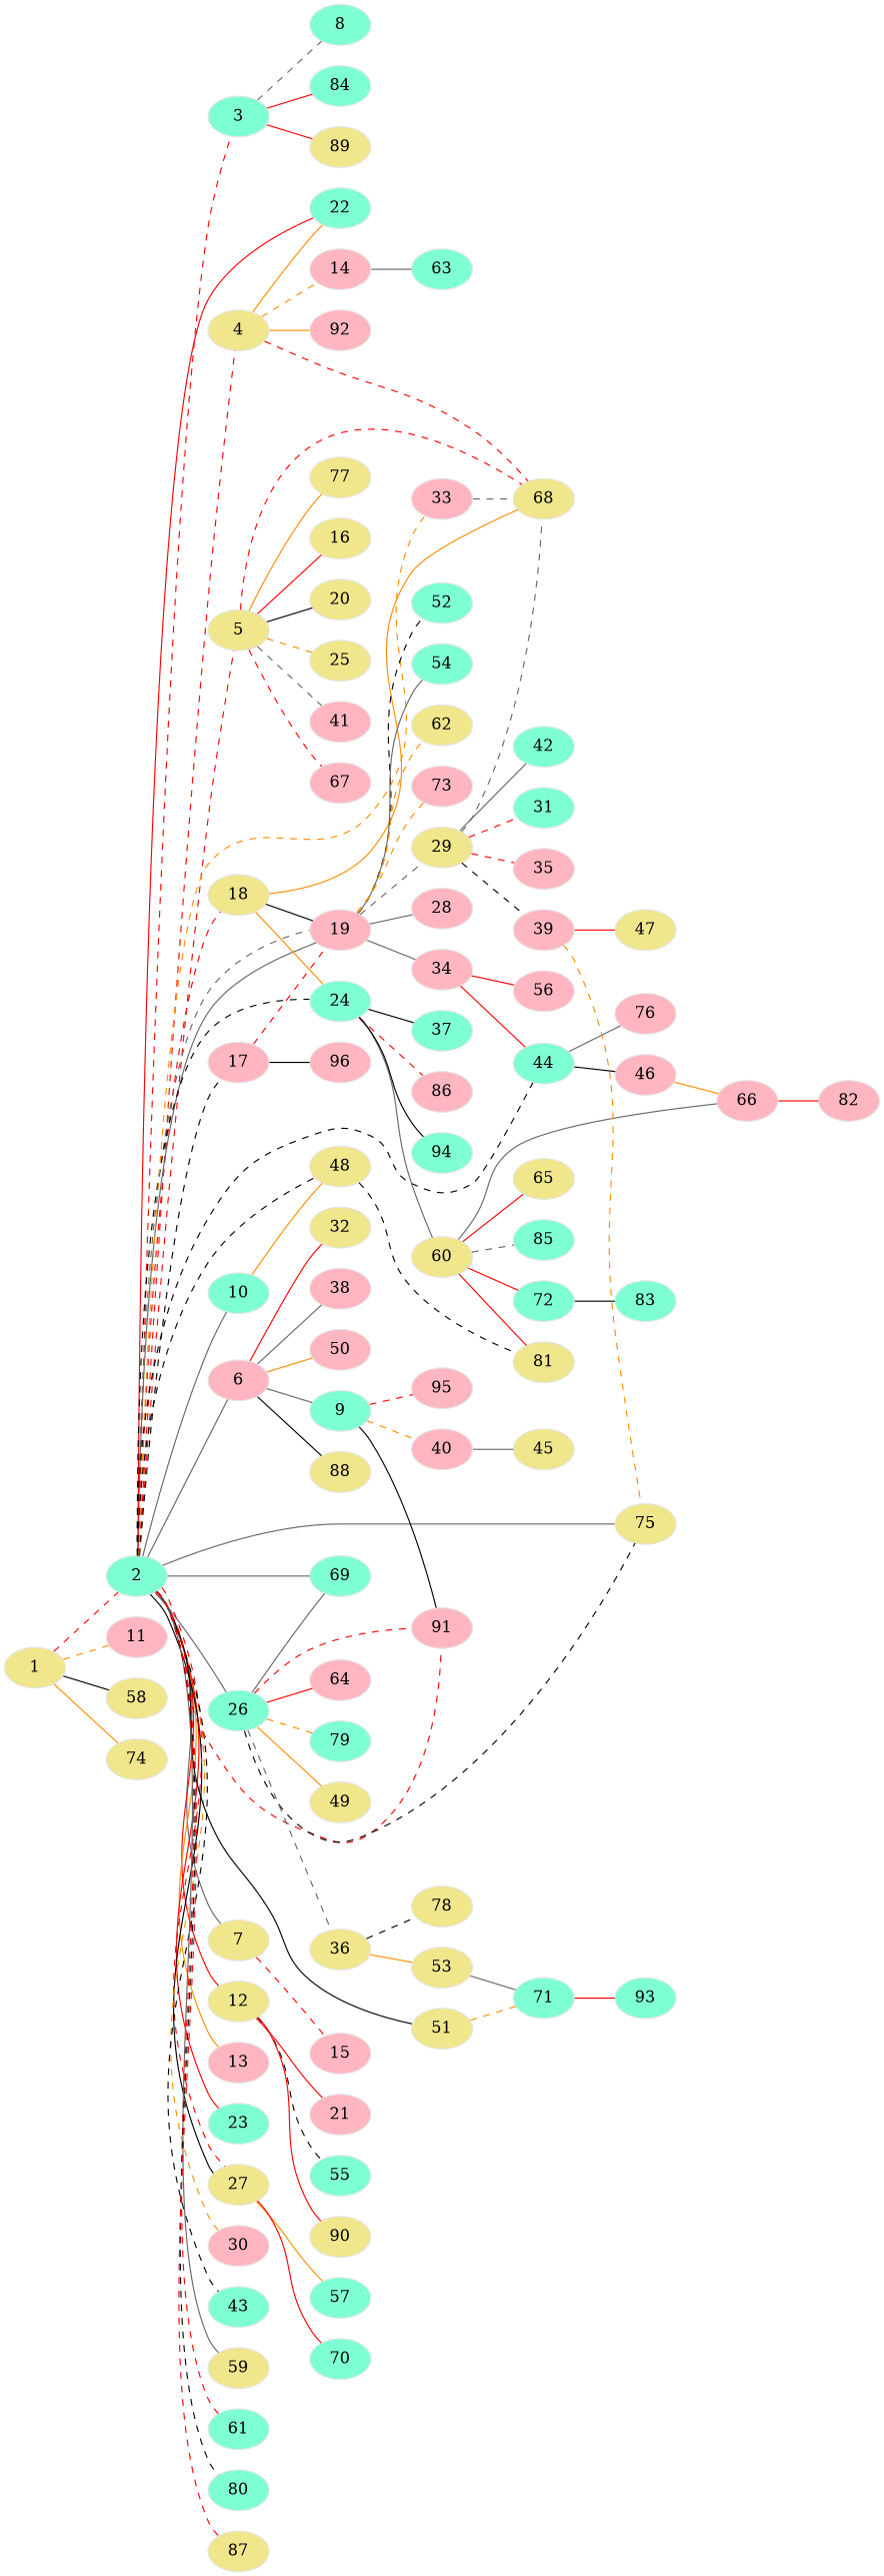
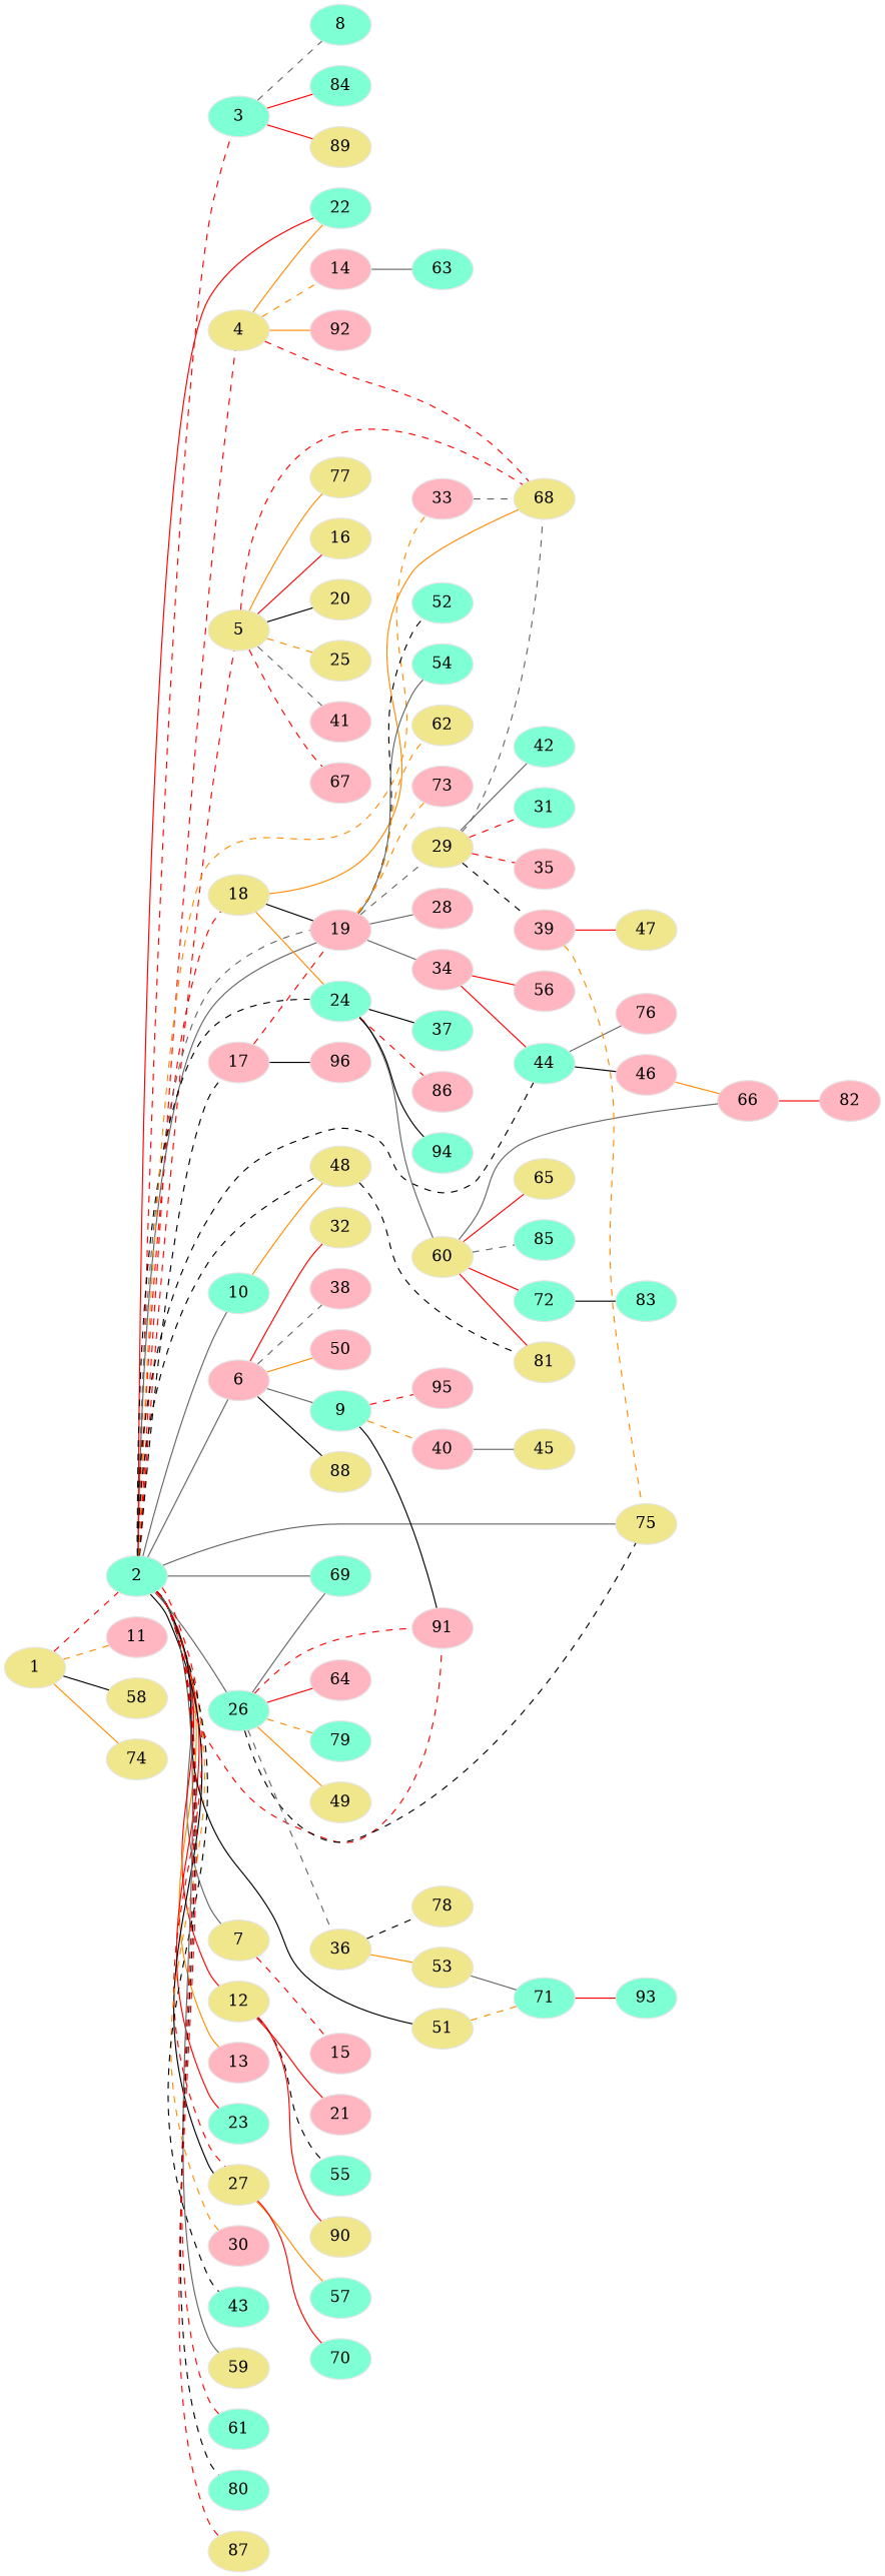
  graph {
    rankdir=LR
    node [color=gray90 fillcolor=khaki style=filled]
    edge [color=red style=solid]
    2 [fillcolor=aquamarine]
    1
    11 [fillcolor=lightpink]
    58
    74
    3 [fillcolor=aquamarine]
    4
    5
    6 [fillcolor=lightpink]
    7
    10 [fillcolor=aquamarine]
    12
    13 [fillcolor=lightpink]
    17 [fillcolor=lightpink]
    18
    19 [fillcolor=lightpink]
    22 [fillcolor=aquamarine]
    23 [fillcolor=aquamarine]
    24 [fillcolor=aquamarine]
    26 [fillcolor=aquamarine]
    27
    30 [fillcolor=lightpink]
    33 [fillcolor=lightpink]
    43 [fillcolor=aquamarine]
    44 [fillcolor=aquamarine]
    48
    51
    59
    61 [fillcolor=aquamarine]
    69 [fillcolor=aquamarine]
    75
    80 [fillcolor=aquamarine]
    87
    91 [fillcolor=lightpink]
    8 [fillcolor=aquamarine]
    84 [fillcolor=aquamarine]
    89
    14 [fillcolor=lightpink]
    68
    92 [fillcolor=lightpink]
    16
    20
    25
    41 [fillcolor=lightpink]
    67 [fillcolor=lightpink]
    77
    9 [fillcolor=aquamarine]
    32
    38 [fillcolor=lightpink]
    50 [fillcolor=lightpink]
    88
    15 [fillcolor=lightpink]
    21 [fillcolor=lightpink]
    55 [fillcolor=aquamarine]
    90
    96 [fillcolor=lightpink]
    28 [fillcolor=lightpink]
    29
    34 [fillcolor=lightpink]
    52 [fillcolor=aquamarine]
    54 [fillcolor=aquamarine]
    62
    73 [fillcolor=lightpink]
    37 [fillcolor=aquamarine]
    60
    86 [fillcolor=lightpink]
    94 [fillcolor=aquamarine]
    36
    49
    64 [fillcolor=lightpink]
    79 [fillcolor=aquamarine]
    57 [fillcolor=aquamarine]
    70 [fillcolor=aquamarine]
    46 [fillcolor=lightpink]
    76 [fillcolor=lightpink]
    81
    71 [fillcolor=aquamarine]
    63 [fillcolor=aquamarine]
    40 [fillcolor=lightpink]
    95 [fillcolor=lightpink]
    45
    31 [fillcolor=aquamarine]
    35 [fillcolor=lightpink]
    39 [fillcolor=lightpink]
    42 [fillcolor=aquamarine]
    56 [fillcolor=lightpink]
    66 [fillcolor=lightpink]
    65
    72 [fillcolor=aquamarine]
    85 [fillcolor=aquamarine]
    53
    78
    47
    82 [fillcolor=lightpink]
    93 [fillcolor=aquamarine]
    83 [fillcolor=aquamarine]
    2 -- 3 [style=dashed]
    2 -- 4 [style=dashed]
    2 -- 5 [style=dashed]
    2 -- 6 [color=gray40]
    2 -- 7 [color=gray40]
    2 -- 10 [color=gray40]
    2 -- 12
    2 -- 13 [color=darkorange]
    2 -- 17 [color=black style=dashed]
    2 -- 18 [style=dashed]
    2 -- 19 [color=gray40]
    2 -- 19 [color=gray40 style=dashed]
    2 -- 22
    2 -- 23
    2 -- 24 [color=black style=dashed]
    2 -- 26 [color=gray40]
    2 -- 27 [color=black]
    2 -- 27 [style=dashed]
    2 -- 30 [color=darkorange style=dashed]
    2 -- 33 [color=darkorange style=dashed]
    2 -- 43 [color=black style=dashed]
    2 -- 44 [color=black style=dashed]
    2 -- 48 [color=black style=dashed]
    2 -- 51 [color=black]
    2 -- 59 [color=gray40]
    2 -- 61 [style=dashed]
    2 -- 69 [color=gray40]
    2 -- 75 [color=gray40]
    2 -- 80 [color=black style=dashed]
    2 -- 87 [style=dashed]
    2 -- 91 [style=dashed]
    1 -- 2 [style=dashed]
    1 -- 11 [color=darkorange style=dashed]
    1 -- 58 [color=black]
    1 -- 74 [color=darkorange]
    3 -- 8 [color=gray40 style=dashed]
    3 -- 84
    3 -- 89
    4 -- 22 [color=darkorange]
    4 -- 14 [color=darkorange style=dashed]
    4 -- 68 [style=dashed]
    4 -- 92 [color=darkorange]
    5 -- 68 [style=dashed]
    5 -- 16
    5 -- 20 [color=black]
    5 -- 25 [color=darkorange style=dashed]
    5 -- 41 [color=gray40 style=dashed]
    5 -- 67 [style=dashed]
    5 -- 77 [color=darkorange]
    6 -- 9 [color=gray40]
    6 -- 32
-   6 -- 38 [color=gray40]
+   6 -- 38 [color=gray40 style=dashed]
    6 -- 50 [color=darkorange]
    6 -- 88 [color=black]
    7 -- 15 [style=dashed]
    10 -- 48 [color=darkorange]
    12 -- 21
    12 -- 55 [color=black style=dashed]
    12 -- 90
    17 -- 19 [style=dashed]
    17 -- 96 [color=black]
    18 -- 19 [color=black]
    18 -- 24 [color=darkorange]
    18 -- 68 [color=darkorange]
    19 -- 28 [color=gray40]
    19 -- 29 [color=gray40 style=dashed]
    19 -- 34 [color=gray40]
    19 -- 52 [color=black style=dashed]
    19 -- 54 [color=gray40]
    19 -- 62 [color=darkorange style=dashed]
    19 -- 73 [color=darkorange style=dashed]
    24 -- 37 [color=black]
    24 -- 60 [color=gray40]
    24 -- 86 [style=dashed]
    24 -- 94 [color=black]
    26 -- 69 [color=gray40]
    26 -- 75 [color=black style=dashed]
    26 -- 91 [style=dashed]
    26 -- 36 [color=gray40 style=dashed]
    26 -- 49 [color=darkorange]
    26 -- 64
    26 -- 79 [color=darkorange style=dashed]
    27 -- 57 [color=darkorange]
    27 -- 70
    33 -- 68 [color=gray40 style=dashed]
    44 -- 46 [color=black]
    44 -- 76 [color=gray40]
    48 -- 81 [color=black style=dashed]
    51 -- 71 [color=darkorange style=dashed]
    14 -- 63 [color=gray40]
    9 -- 91 [color=black]
    9 -- 40 [color=darkorange style=dashed]
    9 -- 95 [style=dashed]
    29 -- 68 [color=gray40 style=dashed]
    29 -- 31 [style=dashed]
    29 -- 35 [style=dashed]
    29 -- 39 [color=black style=dashed]
    29 -- 42 [color=gray40]
    34 -- 44
    34 -- 56
    60 -- 81
    60 -- 66 [color=gray40]
    60 -- 65
    60 -- 72
    60 -- 85 [color=gray40 style=dashed]
    36 -- 53 [color=darkorange]
    36 -- 78 [color=black style=dashed]
    46 -- 66 [color=darkorange]
    71 -- 93
    40 -- 45 [color=gray40]
    39 -- 75 [color=darkorange style=dashed]
    39 -- 47
    66 -- 82
    72 -- 83 [color=black]
    53 -- 71 [color=gray40]
  }
